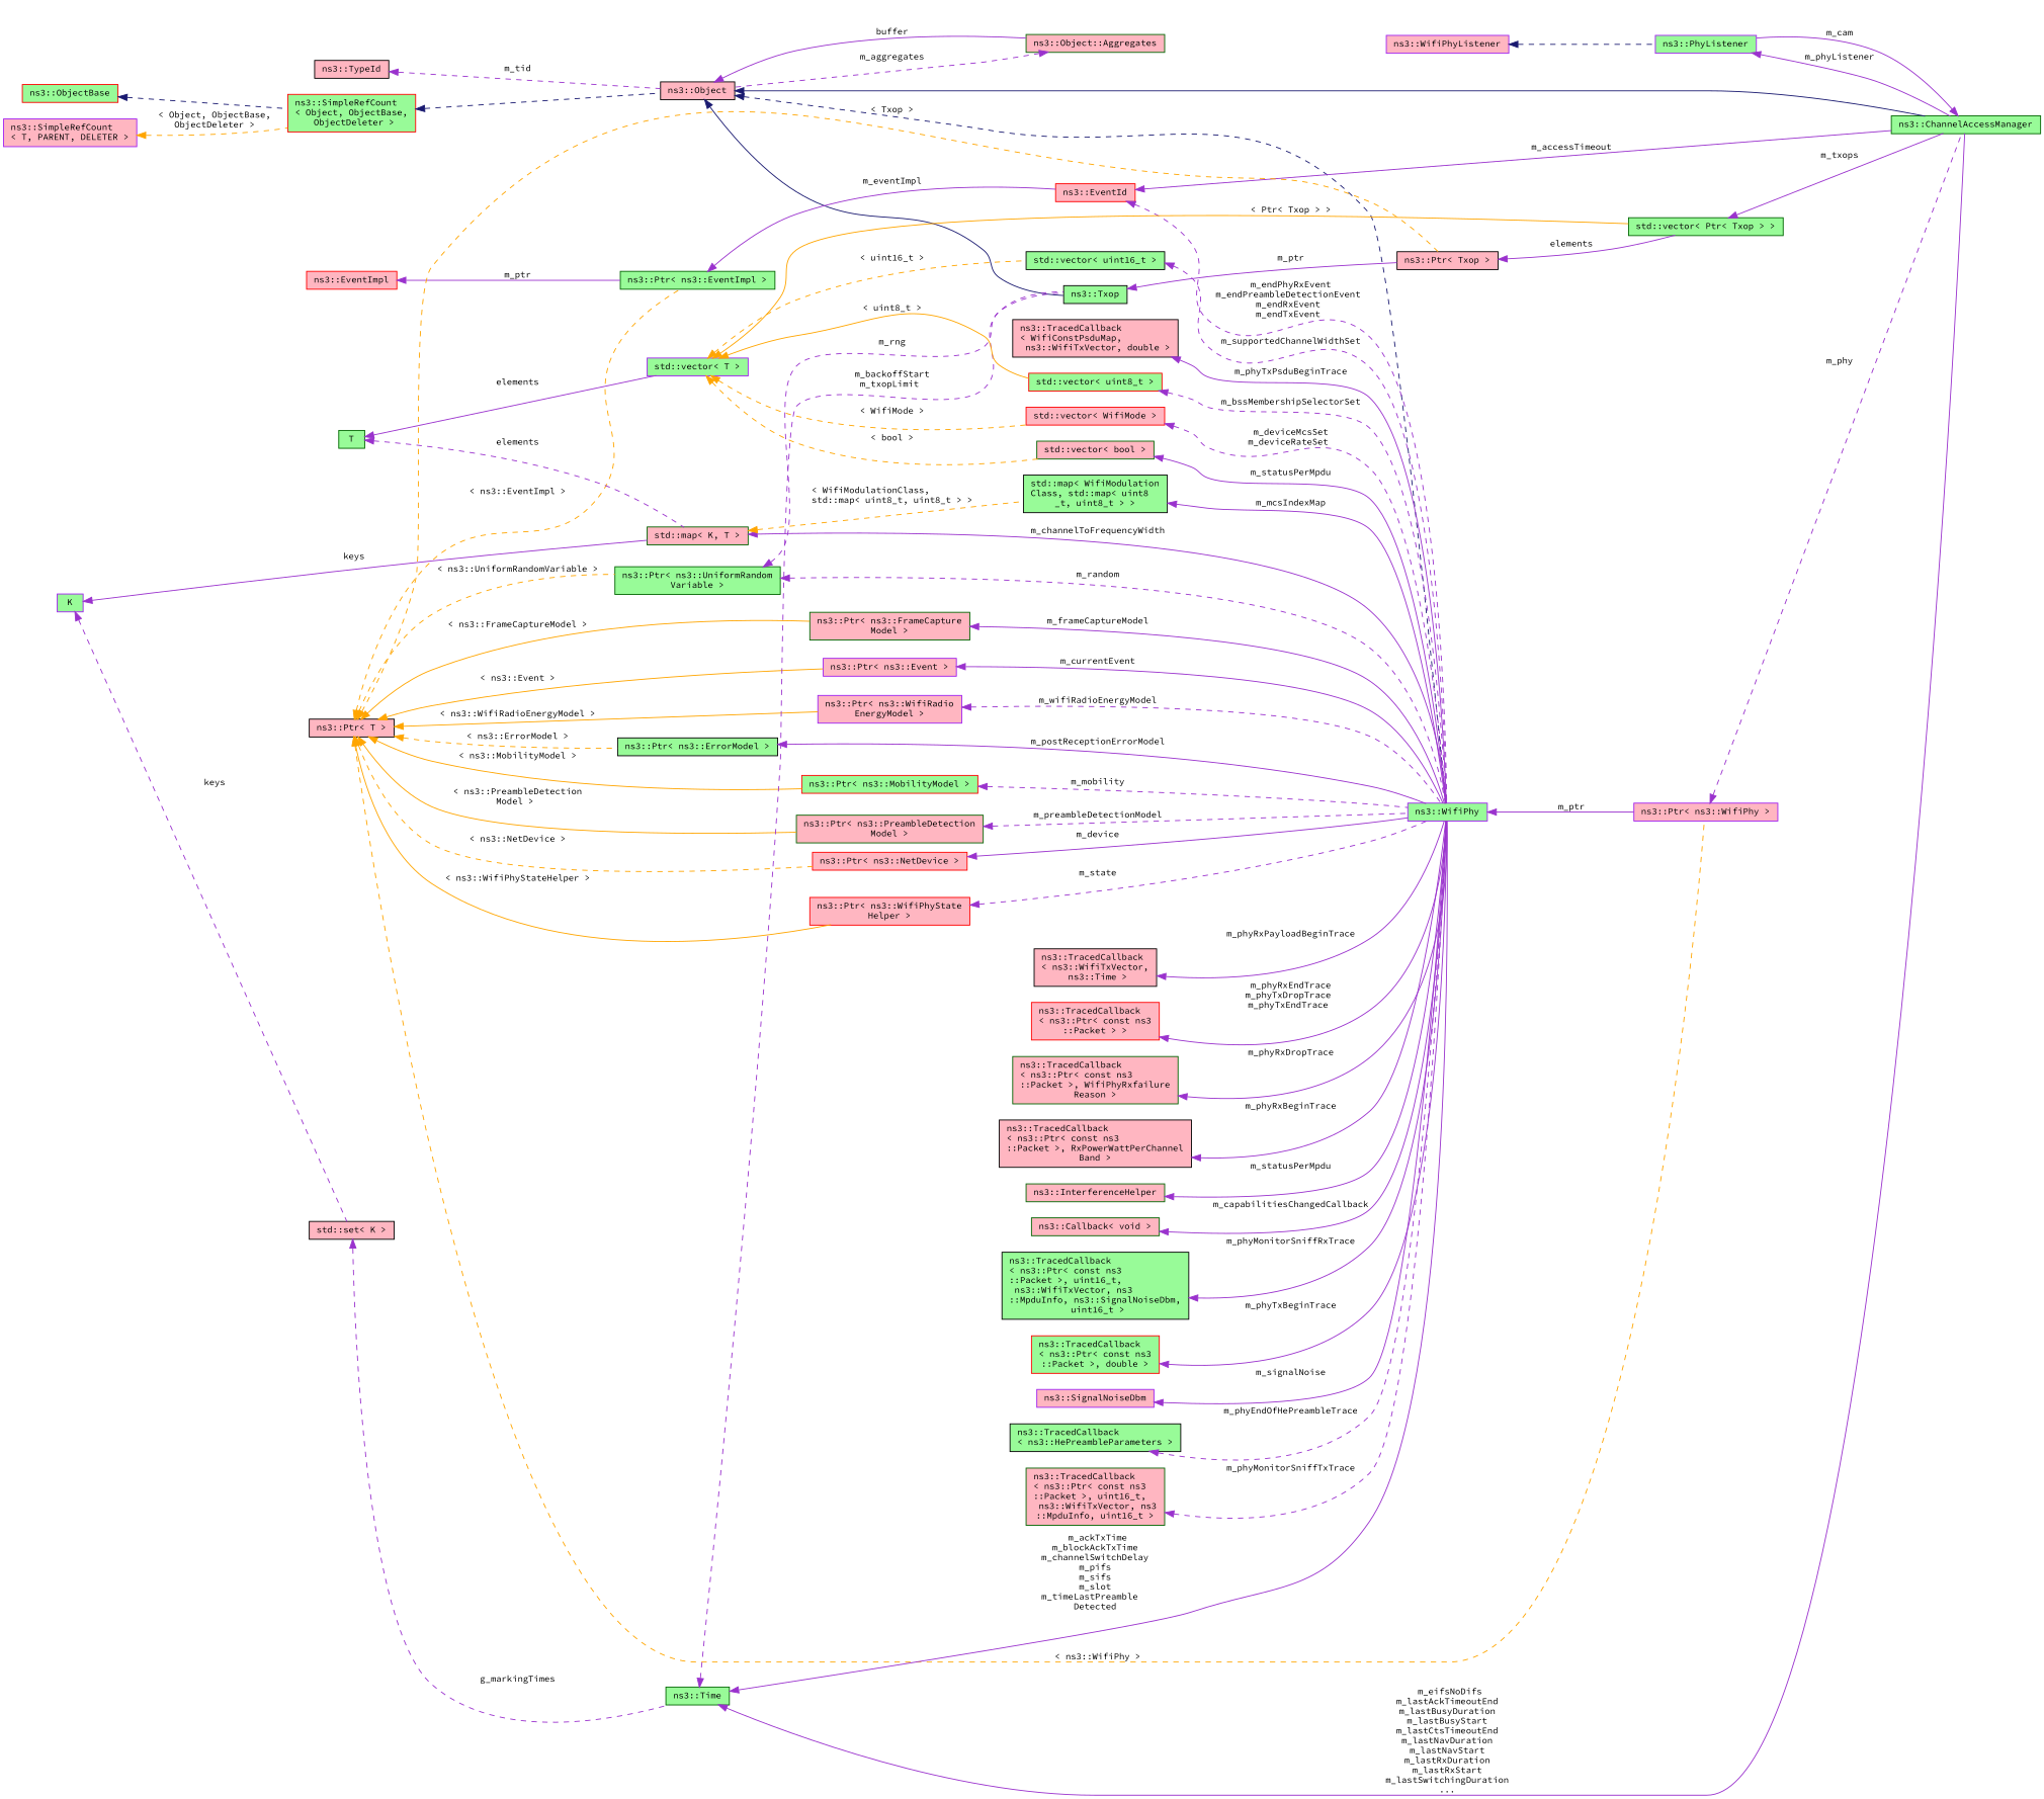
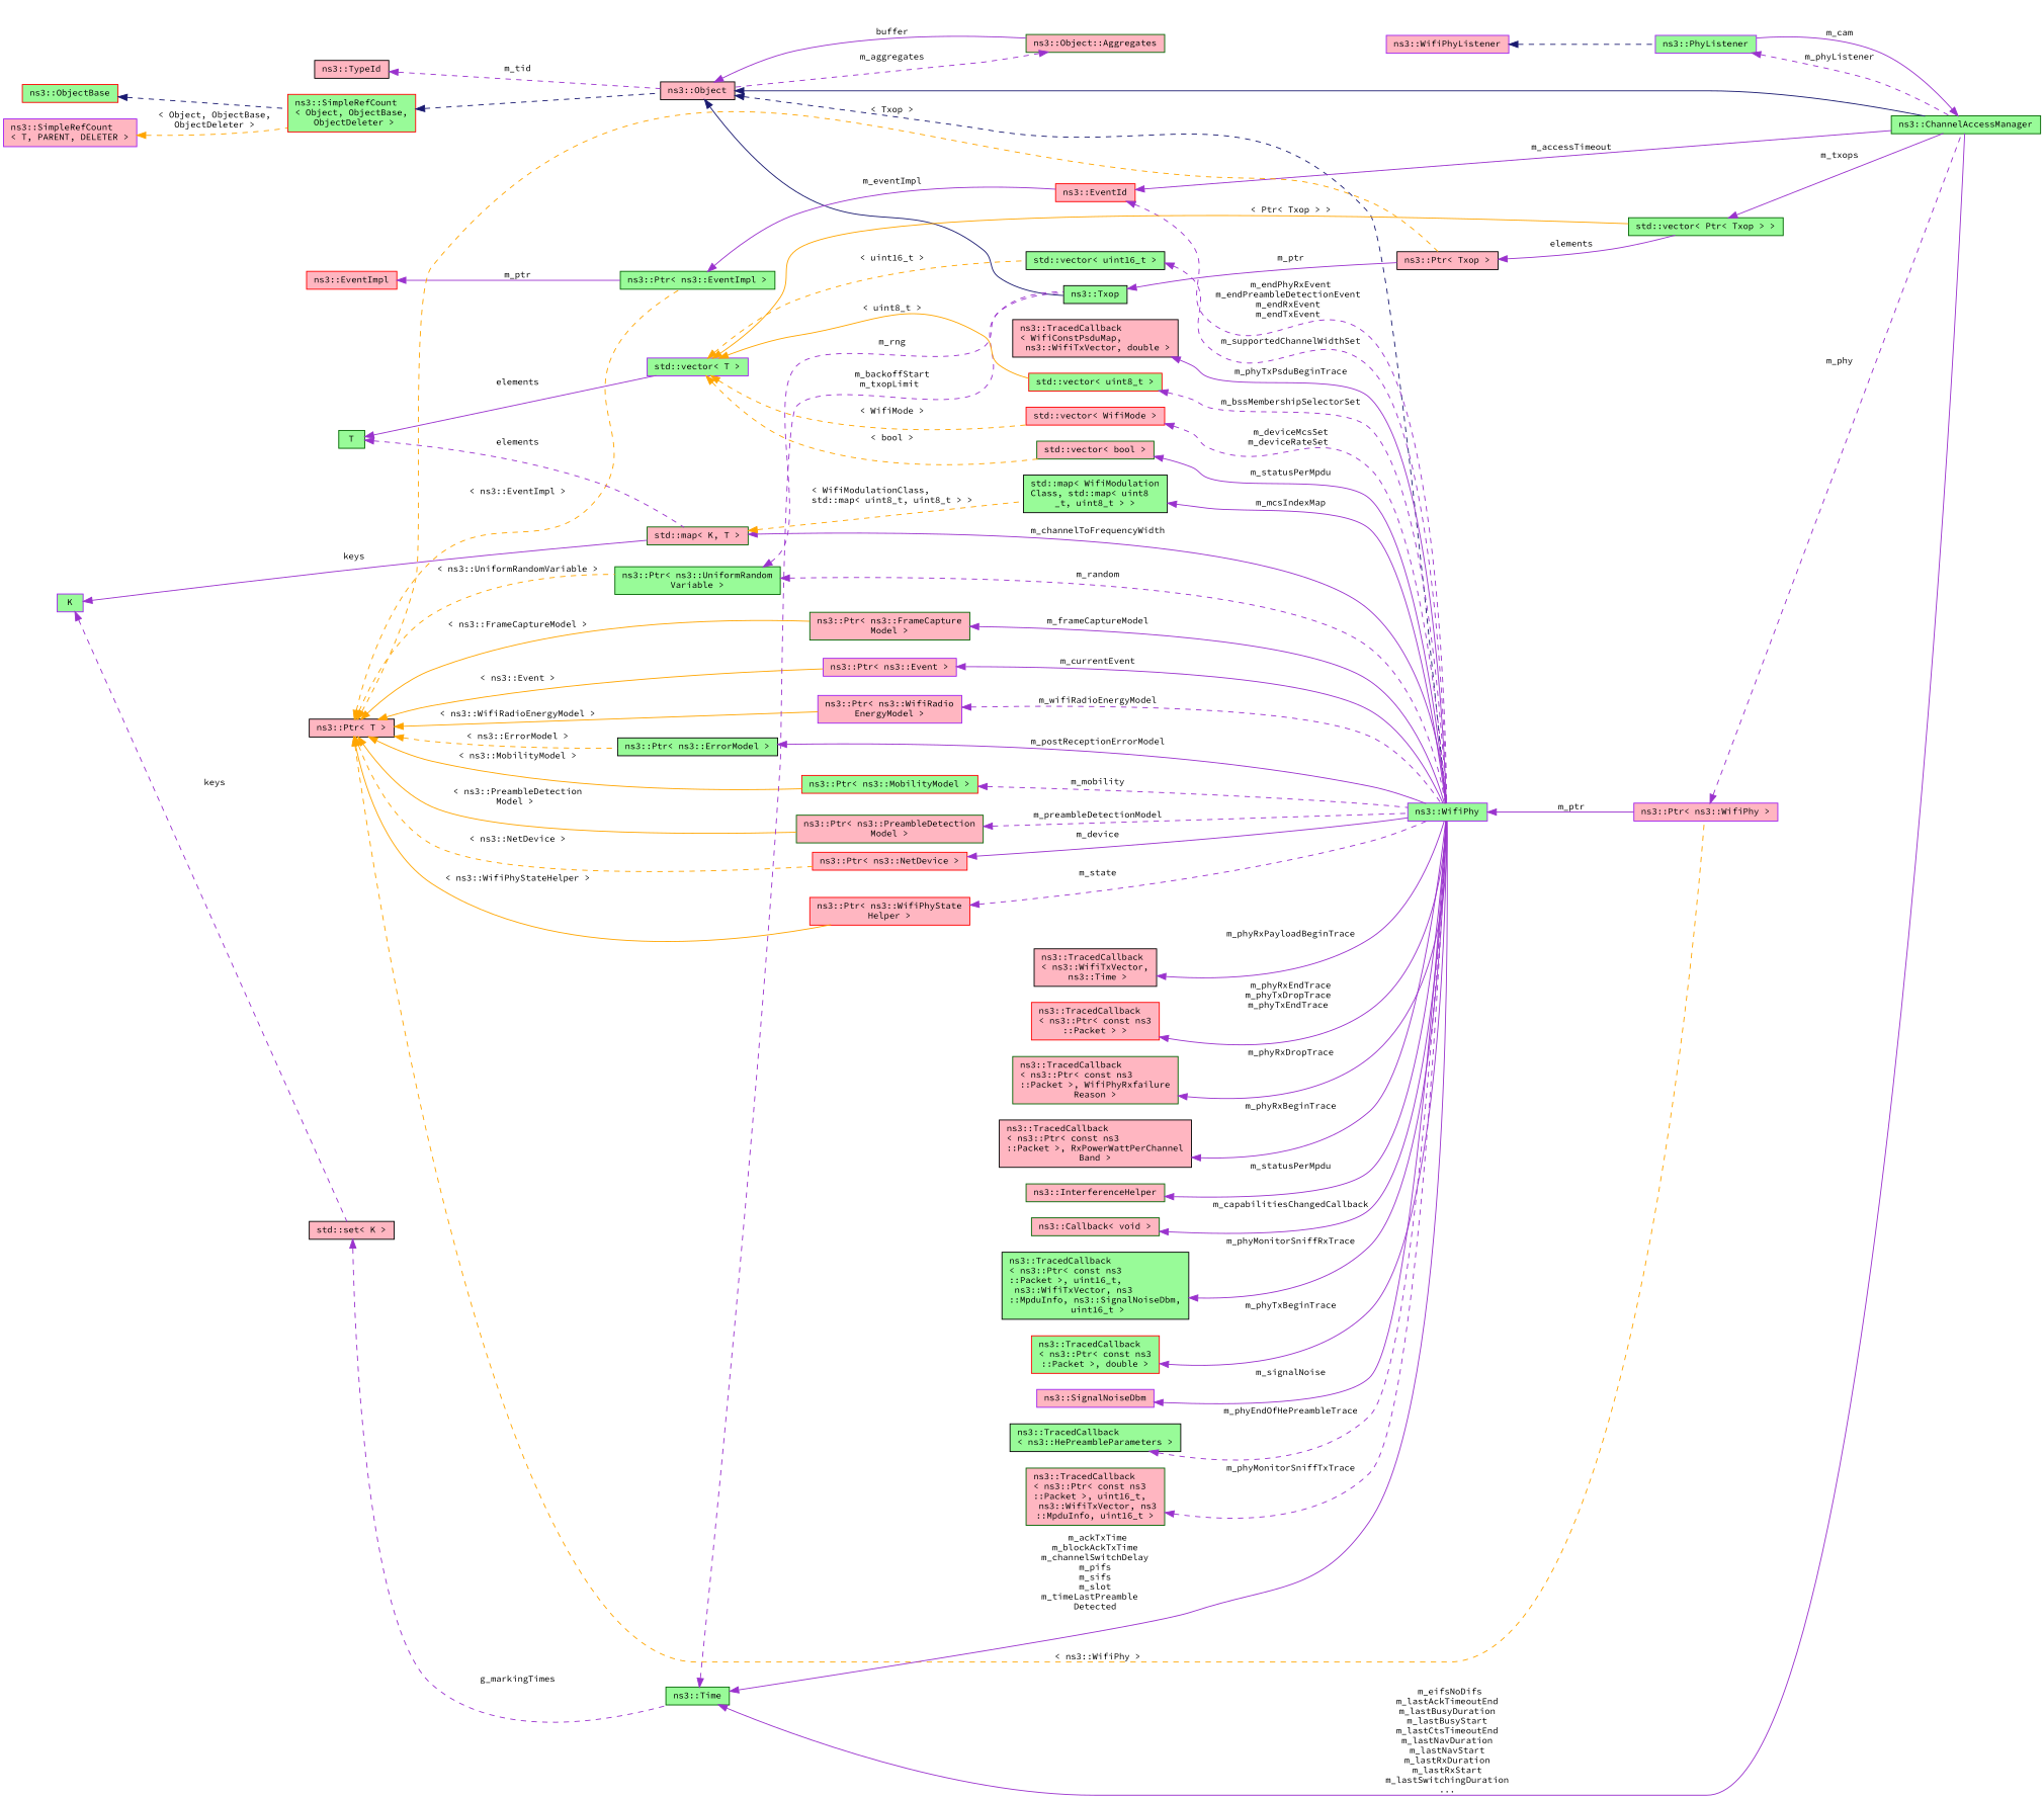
  digraph {
    fontname="Source Code Pro"
    rankdir=LR
    node [color=darkgreen fillcolor=lightpink fontname="Source Code Pro" fontsize=10 shape=record style=filled]
    edge [color=darkorchid3 dir=back fontname="Source Code Pro" fontsize=10 labelfontname=Helvetica labelfontsize=10 style=solid]
    n1 [color=purple fillcolor=palegreen fontcolor=black height=0.2 label="ns3::PhyListener" width=0.4]
    n2 [fillcolor=palegreen height=0.2 label="ns3::ChannelAccessManager" width=0.4]
    n3 [color=purple height=0.2 label="ns3::WifiPhyListener" width=0.4]
    n4 [color=black height=0.2 label="ns3::Object" width=0.4]
    n5 [height=0.2 label="ns3::Object::Aggregates" width=0.4]
    n6 [color=purple fillcolor=palegreen height=0.2 label="ns3::WifiPhy" width=0.4]
    n7 [color=black fillcolor=palegreen height=0.2 label="ns3::Txop" width=0.4]
    n8 [color=purple height=0.2 label="ns3::Ptr\< ns3::WifiPhy \>" width=0.4]
    n9 [color=black height=0.2 label="ns3::Ptr\< Txop \>" width=0.4]
    n10 [color=red fillcolor=palegreen height=0.2 label="ns3::SimpleRefCount\l\< Object, ObjectBase,\l ObjectDeleter \>" width=0.4]
    n11 [color=red fillcolor=palegreen height=0.2 label="ns3::ObjectBase" width=0.4]
    n12 [color=purple height=0.2 label="ns3::SimpleRefCount\l\< T, PARENT, DELETER \>" width=0.4]
    n13 [color=black height=0.2 label="ns3::TypeId" width=0.4]
    n14 [color=red height=0.2 label="ns3::EventId" width=0.4]
    n15 [fillcolor=palegreen height=0.2 label="ns3::Ptr\< ns3::EventImpl \>" width=0.4]
    n16 [color=red height=0.2 label="ns3::EventImpl" width=0.4]
    n17 [color=black height=0.2 label="ns3::Ptr\< T \>" width=0.4]
    n18 [color=red fillcolor=palegreen height=0.2 label="ns3::Ptr\< ns3::MobilityModel \>" width=0.4]
    n19 [height=0.2 label="ns3::Ptr\< ns3::PreambleDetection\lModel \>" width=0.4]
    n20 [color=red height=0.2 label="ns3::Ptr\< ns3::NetDevice \>" width=0.4]
    n21 [color=red height=0.2 label="ns3::Ptr\< ns3::WifiPhyState\lHelper \>" width=0.4]
    n22 [height=0.2 label="ns3::Ptr\< ns3::FrameCapture\lModel \>" width=0.4]
    n23 [color=purple height=0.2 label="ns3::Ptr\< ns3::Event \>" width=0.4]
    n24 [fillcolor=palegreen height=0.2 label="ns3::Ptr\< ns3::UniformRandom\lVariable \>" width=0.4]
    n25 [color=purple height=0.2 label="ns3::Ptr\< ns3::WifiRadio\lEnergyModel \>" width=0.4]
    n26 [color=black fillcolor=palegreen height=0.2 label="ns3::Ptr\< ns3::ErrorModel \>" width=0.4]
    n27 [fillcolor=palegreen height=0.2 label="std::vector\< Ptr\< Txop \> \>" width=0.4]
    n28 [fillcolor=palegreen height=0.2 label="ns3::Time" width=0.4]
    n29 [color=black height=0.2 label="std::set\< K \>" width=0.4]
    n30 [color=purple fillcolor=palegreen height=0.2 label=K width=0.4]
    n31 [height=0.2 label="std::map\< K, T \>" width=0.4]
    n32 [color=black fillcolor=palegreen height=0.2 label="std::map\< WifiModulation\lClass, std::map\< uint8\l_t, uint8_t \> \>" width=0.4]
    n33 [color=black fillcolor=palegreen height=0.2 label="std::vector\< uint16_t \>" width=0.4]
    n34 [color=purple fillcolor=palegreen height=0.2 label="std::vector\< T \>" width=0.4]
    n35 [color=red fillcolor=palegreen height=0.2 label="std::vector\< uint8_t \>" width=0.4]
    n36 [color=red height=0.2 label="std::vector\< WifiMode \>" width=0.4]
    n37 [height=0.2 label="std::vector\< bool \>" width=0.4]
    n38 [fillcolor=palegreen height=0.2 label=T width=0.4]
    n39 [color=black height=0.2 label="ns3::TracedCallback\l\< ns3::WifiTxVector,\l ns3::Time \>" width=0.4]
    n40 [color=red height=0.2 label="ns3::TracedCallback\l\< ns3::Ptr\< const ns3\l::Packet \> \>" width=0.4]
    n41 [height=0.2 label="ns3::TracedCallback\l\< ns3::Ptr\< const ns3\l::Packet \>, WifiPhyRxfailure\lReason \>" width=0.4]
    n42 [color=black height=0.2 label="ns3::TracedCallback\l\< ns3::Ptr\< const ns3\l::Packet \>, RxPowerWattPerChannel\lBand \>" width=0.4]
    n43 [height=0.2 label="ns3::InterferenceHelper" width=0.4]
    n44 [height=0.2 label="ns3::Callback\< void \>" width=0.4]
    n45 [color=black fillcolor=palegreen height=0.2 label="ns3::TracedCallback\l\< ns3::Ptr\< const ns3\l::Packet \>, uint16_t,\l ns3::WifiTxVector, ns3\l::MpduInfo, ns3::SignalNoiseDbm,\l uint16_t \>" width=0.4]
    n46 [color=red fillcolor=palegreen height=0.2 label="ns3::TracedCallback\l\< ns3::Ptr\< const ns3\l::Packet \>, double \>" width=0.4]
    n47 [color=purple height=0.2 label="ns3::SignalNoiseDbm" width=0.4]
    n48 [color=black fillcolor=palegreen height=0.2 label="ns3::TracedCallback\l\< ns3::HePreambleParameters \>" width=0.4]
    n49 [height=0.2 label="ns3::TracedCallback\l\< ns3::Ptr\< const ns3\l::Packet \>, uint16_t,\l ns3::WifiTxVector, ns3\l::MpduInfo, uint16_t \>" width=0.4]
    n50 [color=black height=0.2 label="ns3::TracedCallback\l\< WifiConstPsduMap,\l ns3::WifiTxVector, double \>" width=0.4]
-   n1 -> n2 [label=" m_phyListener"]
+   n1 -> n2 [label=" m_phyListener" style=dashed]
    n2 -> n1 [label=" m_cam"]
    n3 -> n1 [color=midnightblue style=dashed]
    n4 -> n2 [color=midnightblue]
    n4 -> n5 [label=" buffer"]
    n4 -> n6 [color=midnightblue style=dashed]
    n4 -> n7 [color=midnightblue]
    n5 -> n4 [label=" m_aggregates" style=dashed]
    n6 -> n8 [label=" m_ptr"]
    n7 -> n9 [label=" m_ptr"]
    n8 -> n2 [label=" m_phy" style=dashed]
    n9 -> n27 [label=" elements"]
    n10 -> n4 [color=midnightblue style=dashed]
    n11 -> n10 [color=midnightblue style=dashed]
    n12 -> n10 [color=orange label=" \< Object, ObjectBase,\l ObjectDeleter \>" style=dashed]
    n13 -> n4 [label=" m_tid" style=dashed]
    n14 -> n2 [label=" m_accessTimeout"]
    n14 -> n6 [label=" m_endPhyRxEvent\nm_endPreambleDetectionEvent\nm_endRxEvent\nm_endTxEvent" style=dashed]
    n15 -> n14 [label=" m_eventImpl"]
    n16 -> n15 [label=" m_ptr"]
    n17 -> n8 [color=orange label=" \< ns3::WifiPhy \>" style=dashed]
    n17 -> n9 [color=orange label=" \< Txop \>" style=dashed]
    n17 -> n15 [color=orange label=" \< ns3::EventImpl \>" style=dashed]
    n17 -> n18 [color=orange label=" \< ns3::MobilityModel \>"]
    n17 -> n19 [color=orange label=" \< ns3::PreambleDetection\lModel \>"]
    n17 -> n20 [color=orange label=" \< ns3::NetDevice \>" style=dashed]
    n17 -> n21 [color=orange label=" \< ns3::WifiPhyStateHelper \>"]
    n17 -> n22 [color=orange label=" \< ns3::FrameCaptureModel \>"]
    n17 -> n23 [color=orange label=" \< ns3::Event \>"]
    n17 -> n24 [color=orange label=" \< ns3::UniformRandomVariable \>" style=dashed]
    n17 -> n25 [color=orange label=" \< ns3::WifiRadioEnergyModel \>"]
    n17 -> n26 [color=orange label=" \< ns3::ErrorModel \>" style=dashed]
    n18 -> n6 [label=" m_mobility" style=dashed]
    n19 -> n6 [label=" m_preambleDetectionModel" style=dashed]
    n20 -> n6 [label=" m_device"]
    n21 -> n6 [label=" m_state" style=dashed]
    n22 -> n6 [label=" m_frameCaptureModel"]
    n23 -> n6 [label=" m_currentEvent"]
    n24 -> n6 [label=" m_random" style=dashed]
    n24 -> n7 [label=" m_rng" style=dashed]
    n25 -> n6 [label=" m_wifiRadioEnergyModel" style=dashed]
    n26 -> n6 [label=" m_postReceptionErrorModel"]
    n27 -> n2 [label=" m_txops"]
    n28 -> n2 [label=" m_eifsNoDifs\nm_lastAckTimeoutEnd\nm_lastBusyDuration\nm_lastBusyStart\nm_lastCtsTimeoutEnd\nm_lastNavDuration\nm_lastNavStart\nm_lastRxDuration\nm_lastRxStart\nm_lastSwitchingDuration\n..."]
    n28 -> n6 [label=" m_ackTxTime\nm_blockAckTxTime\nm_channelSwitchDelay\nm_pifs\nm_sifs\nm_slot\nm_timeLastPreamble\lDetected"]
    n28 -> n7 [label=" m_backoffStart\nm_txopLimit" style=dashed]
    n29 -> n28 [label=" g_markingTimes" style=dashed]
    n30 -> n29 [label=" keys" style=dashed]
    n30 -> n31 [label=" keys"]
    n31 -> n6 [label=" m_channelToFrequencyWidth"]
    n31 -> n32 [color=orange label=" \< WifiModulationClass,\l std::map\< uint8_t, uint8_t \> \>" style=dashed]
    n32 -> n6 [label=" m_mcsIndexMap"]
    n33 -> n6 [label=" m_supportedChannelWidthSet" style=dashed]
    n34 -> n27 [color=orange label=" \< Ptr\< Txop \> \>"]
    n34 -> n33 [color=orange label=" \< uint16_t \>" style=dashed]
    n34 -> n35 [color=orange label=" \< uint8_t \>"]
    n34 -> n36 [color=orange label=" \< WifiMode \>" style=dashed]
    n34 -> n37 [color=orange label=" \< bool \>" style=dashed]
    n35 -> n6 [label=" m_bssMembershipSelectorSet" style=dashed]
    n36 -> n6 [label=" m_deviceMcsSet\nm_deviceRateSet" style=dashed]
    n37 -> n6 [label=" m_statusPerMpdu"]
    n38 -> n31 [label=" elements" style=dashed]
    n38 -> n34 [label=" elements"]
    n39 -> n6 [label=" m_phyRxPayloadBeginTrace"]
    n40 -> n6 [label=" m_phyRxEndTrace\nm_phyTxDropTrace\nm_phyTxEndTrace"]
    n41 -> n6 [label=" m_phyRxDropTrace"]
    n42 -> n6 [label=" m_phyRxBeginTrace"]
    n43 -> n6 [label=" m_statusPerMpdu"]
    n44 -> n6 [label=" m_capabilitiesChangedCallback"]
    n45 -> n6 [label=" m_phyMonitorSniffRxTrace"]
    n46 -> n6 [label=" m_phyTxBeginTrace"]
    n47 -> n6 [label=" m_signalNoise"]
    n48 -> n6 [label=" m_phyEndOfHePreambleTrace" style=dashed]
    n49 -> n6 [label=" m_phyMonitorSniffTxTrace" style=dashed]
    n50 -> n6 [label=" m_phyTxPsduBeginTrace"]
  }
